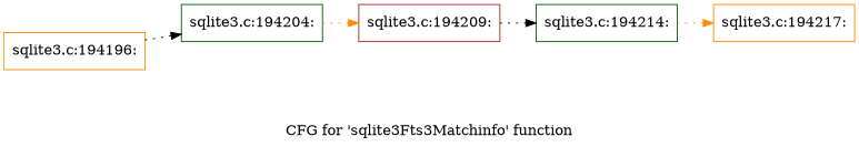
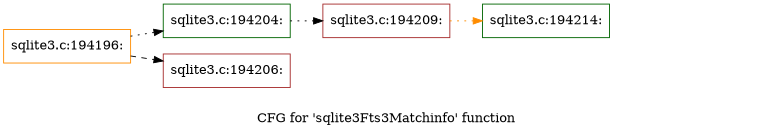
  digraph {
    label="CFG for 'sqlite3Fts3Matchinfo' function"
    rankdir=LR
    node [color=darkorange shape=record]
    edge [color=black style=dotted]
    n1 [label="{sqlite3.c:194196:}"]
    n2 [color=darkgreen label="{sqlite3.c:194204:}"]
+   n3 [color=brown label="{sqlite3.c:194206:}"]
    n4 [color=brown label="{sqlite3.c:194209:}"]
    n5 [color=darkgreen label="{sqlite3.c:194214:}"]
-   n6 [label="{sqlite3.c:194217:}"]
    n1 -> n2
-   n2 -> n4 [color=darkorange]
-   n4 -> n5
-   n5 -> n6 [color=darkorange]
+   n1 -> n3 [style=dashed]
+   n2 -> n4
+   n4 -> n5 [color=darkorange]
  }
